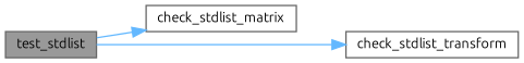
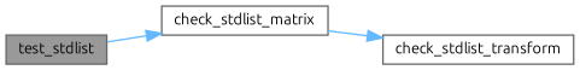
  digraph {
    fontname=Ubuntu
    rankdir=LR
    node [color=grey40 fillcolor=white fontname=Ubuntu fontsize=10 shape=box style=filled]
    edge [color=steelblue1 fontname=Ubuntu fontsize=10 labelfontname=Helvetica labelfontsize=10 style=solid]
    n1 [color=gray40 fillcolor=grey60 fontcolor=black height=0.2 label=test_stdlist width=0.4]
    n2 [height=0.2 label=check_stdlist_matrix width=0.4]
    n3 [height=0.2 label=check_stdlist_transform width=0.4]
    n1 -> n2
-   n1 -> n3
+   n2 -> n3
  }
